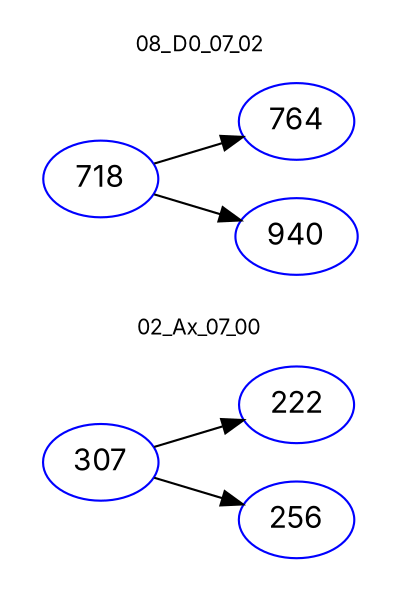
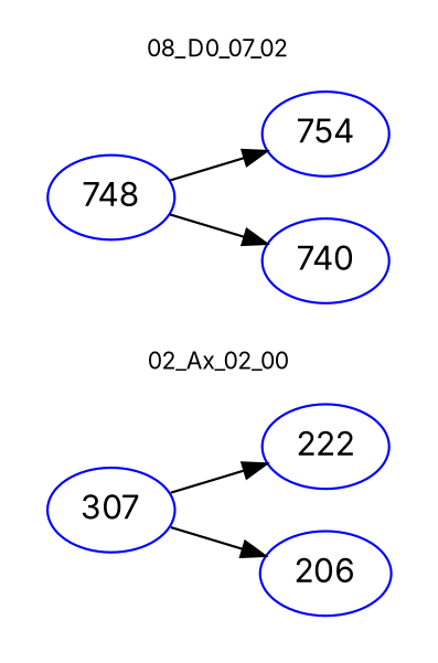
  digraph {
    fontname=Inter
    rankdir=LR
    node [color=blue fontname=Inter]
    edge [color=black fontname=Inter]
    n1 [label=307]
-   n2 [label=256]
+   n2 [label=206]
    n3 [label=222]
-   n4 [label=718]
-   n5 [label=940]
-   n6 [label=764]
+   n4 [label=748]
+   n5 [label=740]
+   n6 [label=754]
    subgraph cluster_1 {
      color=white
      fontsize=10
-     label="02_Ax_07_00"
+     label="02_Ax_02_00"
      n1
      n2
      n3
    }
    subgraph cluster_2 {
      color=white
      fontsize=10
      label="08_D0_07_02"
      n4
      n5
      n6
    }
    n1 -> n2
    n1 -> n3
    n4 -> n5
    n4 -> n6
  }
